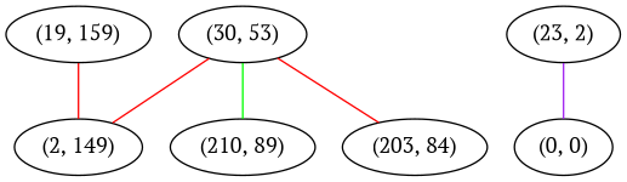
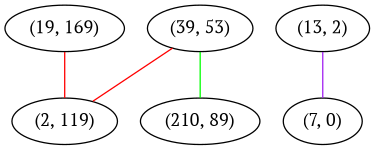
  graph {
    fontname="PT Serif"
    node [fontname="PT Serif"]
    edge [color=red fontname="PT Serif" weight=1]
-   "(19, 169)" [label="(19, 159)"]
-   "(2, 149)"
-   "(30, 53)"
+   "(19, 169)"
+   "(2, 149)" [label="(2, 119)"]
+   "(30, 53)" [label="(39, 53)"]
    "(210, 89)"
-   "(203, 84)"
-   "(23, 2)"
-   "(0, 0)"
+   "(23, 2)" [label="(13, 2)"]
+   "(0, 0)" [label="(7, 0)"]
    "(19, 169)" -- "(2, 149)"
    "(30, 53)" -- "(2, 149)"
    "(30, 53)" -- "(210, 89)" [color=green weight=2]
-   "(30, 53)" -- "(203, 84)"
    "(23, 2)" -- "(0, 0)" [color=purple weight=4]
  }
